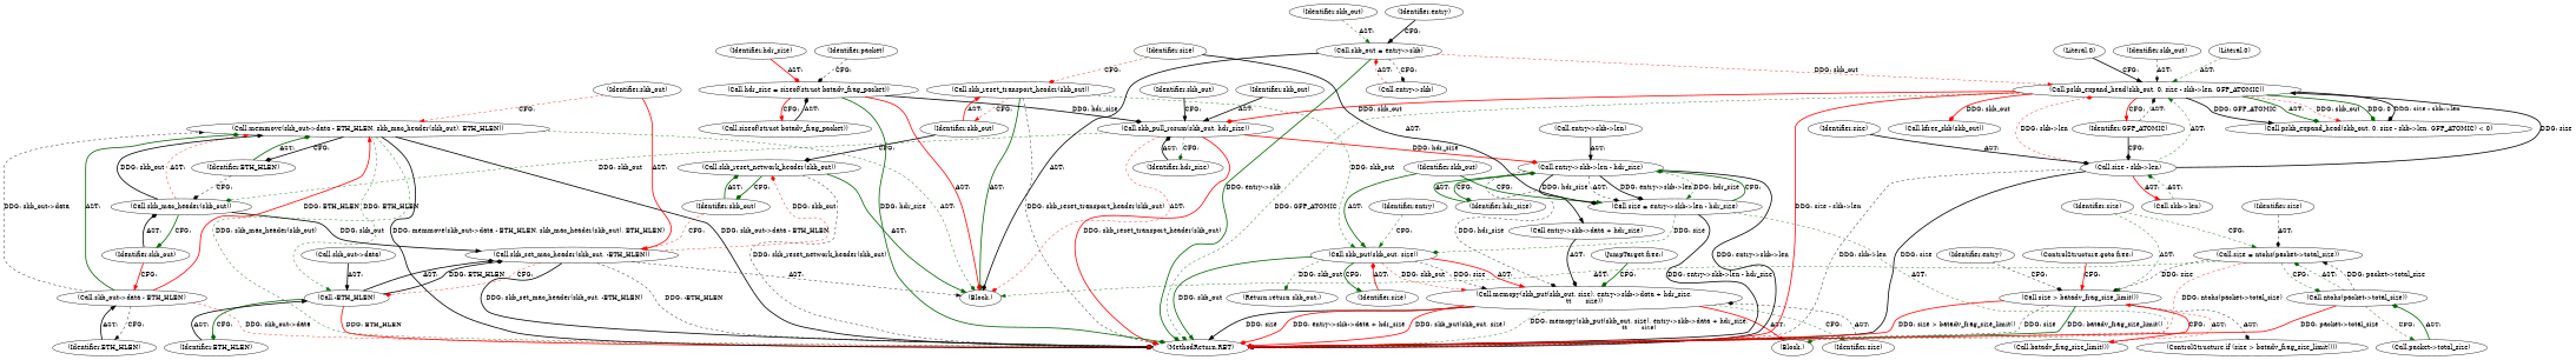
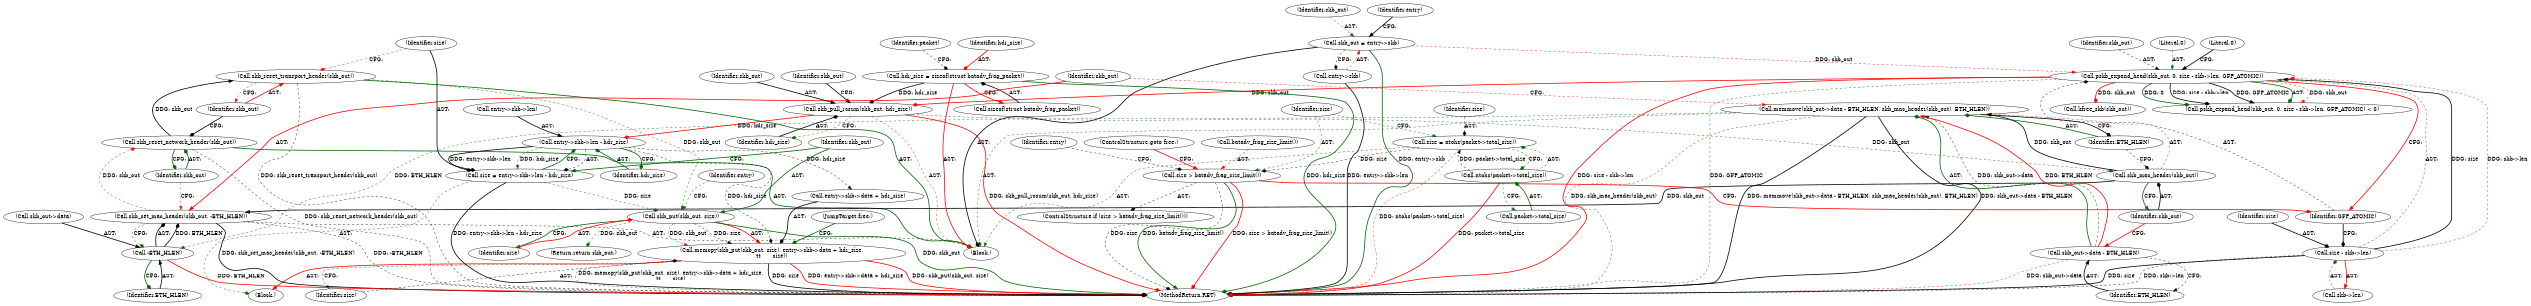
  digraph {
    edge [arrowhead=diamond color=black style=bold]
    n1 [label="(Call,memcpy(skb_put(skb_out, size), entry->skb->data + hdr_size,\n\t\t       size))"]
    n2 [label="(Identifier,size)"]
    n3 [label="(MethodReturn,RET)"]
    n4 [label="(Block,)"]
    n5 [label="(Call,skb_put(skb_out, size))"]
    n6 [label="(Return,return skb_out;)"]
    n7 [label="(Identifier,size)"]
    n8 [label="(Call,skb_reset_transport_header(skb_out))"]
    n9 [label="(Block,)"]
    n10 [label="(Identifier,skb_out)"]
    n11 [label="(Call,skb_reset_network_header(skb_out))"]
    n12 [label="(Identifier,skb_out)"]
    n13 [label="(Call,skb_set_mac_header(skb_out, -ETH_HLEN))"]
    n14 [label="(Call,-ETH_HLEN)"]
    n15 [label="(Identifier,ETH_HLEN)"]
    n16 [label="(Call,skb_mac_header(skb_out))"]
    n17 [label="(Call,memmove(skb_out->data - ETH_HLEN, skb_mac_header(skb_out), ETH_HLEN))"]
    n18 [label="(Identifier,skb_out)"]
    n19 [label="(Identifier,ETH_HLEN)"]
    n20 [label="(Call,skb_out->data - ETH_HLEN)"]
    n21 [label="(Call,skb_pull_rcsum(skb_out, hdr_size))"]
    n22 [label="(Call,entry->skb->len - hdr_size)"]
    n23 [label="(Identifier,hdr_size)"]
    n24 [label="(Call,size = entry->skb->len - hdr_size)"]
    n25 [label="(Call,entry->skb->data + hdr_size)"]
    n26 [label="(Identifier,hdr_size)"]
    n27 [label="(Call,pskb_expand_head(skb_out, 0, size - skb->len, GFP_ATOMIC))"]
    n28 [label="(Call,kfree_skb(skb_out))"]
    n29 [label="(Call,pskb_expand_head(skb_out, 0, size - skb->len, GFP_ATOMIC) < 0)"]
    n30 [label="(Identifier,GFP_ATOMIC)"]
    n31 [label="(Call,size - skb->len)"]
    n32 [label="(Call,skb_out = entry->skb)"]
    n33 [label="(Call,entry->skb)"]
    n34 [label="(Call,skb->len)"]
    n35 [label="(Call,size > batadv_frag_size_limit())"]
    n36 [label="(Call,batadv_frag_size_limit())"]
    n37 [label="(ControlStructure,if (size > batadv_frag_size_limit()))"]
    n38 [label="(Call,size = ntohs(packet->total_size))"]
    n39 [label="(Call,ntohs(packet->total_size))"]
    n40 [label="(Call,packet->total_size)"]
    n41 [label="(Call,hdr_size = sizeof(struct batadv_frag_packet))"]
    n42 [label="(Call,sizeof(struct batadv_frag_packet))"]
    n43 [label="(Identifier,ETH_HLEN)"]
    n44 [label="(Identifier,skb_out)"]
    n45 [label="(Identifier,skb_out)"]
    n46 [label="(Identifier,hdr_size)"]
    n47 [label="(Call,entry->skb->len)"]
    n48 [label="(Identifier,skb_out)"]
    n49 [label="(ControlStructure,goto free;)"]
    n50 [label="(JumpTarget,free:)"]
    n51 [label="(Identifier,skb_out)"]
    n52 [label="(Call,skb_out->data)"]
    n53 [label="(Identifier,size)"]
    n54 [label="(Identifier,skb_out)"]
    n55 [label="(Literal,0)"]
    n56 [label="(Identifier,size)"]
    n57 [label="(Identifier,entry)"]
    n58 [label="(Identifier,size)"]
    n59 [label="(Identifier,size)"]
    n60 [label="(Identifier,skb_out)"]
    n61 [label="(Literal,0)"]
    n62 [label="(Identifier,entry)"]
    n63 [label="(Identifier,entry)"]
    n64 [label="(Identifier,packet)"]
    n1 -> n2 [arrowhead=normal color=darkgreen label="CFG: " style=dashed]
    n1 -> n3 [arrowhead=normal color=darkgreen label="DDG: memcpy(skb_put(skb_out, size), entry->skb->data + hdr_size,\n\t\t       size)" style=dashed]
    n1 -> n3 [arrowhead=normal label="DDG: size"]
    n1 -> n3 [color=red label="DDG: entry->skb->data + hdr_size"]
    n1 -> n3 [color=red label="DDG: skb_put(skb_out, size)"]
    n1 -> n4 [arrowhead=normal color=red label="AST: "]
    n2 -> n1 [label="AST: " style=dashed]
    n5 -> n1 [arrowhead=normal color=red label="AST: "]
    n5 -> n1 [arrowhead=normal color=red label="DDG: skb_out" style=dashed]
    n5 -> n1 [arrowhead=normal label="DDG: size" style=dashed]
    n5 -> n3 [arrowhead=normal color=darkgreen label="DDG: skb_out"]
    n5 -> n6 [color=darkgreen label="DDG: skb_out" style=dashed]
    n5 -> n7 [arrowhead=normal color=darkgreen label="CFG: "]
    n7 -> n5 [color=red label="AST: "]
    n8 -> n3 [arrowhead=normal label="DDG: skb_reset_transport_header(skb_out)" style=dashed]
    n8 -> n5 [arrowhead=normal color=darkgreen label="DDG: skb_out" style=dashed]
    n8 -> n9 [color=darkgreen label="AST: "]
    n8 -> n10 [arrowhead=normal color=red label="CFG: " style=dashed]
    n10 -> n8 [arrowhead=normal color=red label="AST: "]
    n10 -> n11 [label="CFG: "]
    n11 -> n3 [label="DDG: skb_reset_network_header(skb_out)" style=dashed]
+   n11 -> n8 [arrowhead=normal label="DDG: skb_out"]
    n11 -> n9 [arrowhead=normal color=darkgreen label="AST: "]
    n11 -> n12 [color=darkgreen label="CFG: "]
    n12 -> n11 [color=darkgreen label="AST: "]
    n12 -> n13 [arrowhead=normal color=red label="CFG: " style=dashed]
    n13 -> n3 [label="DDG: -ETH_HLEN" style=dashed]
    n13 -> n3 [arrowhead=normal label="DDG: skb_set_mac_header(skb_out, -ETH_HLEN)"]
    n13 -> n9 [arrowhead=normal label="AST: " style=dashed]
    n13 -> n11 [color=red label="DDG: skb_out" style=dashed]
-   n13 -> n14 [color=red label="CFG: " style=dashed]
+   n13 -> n14 [color=darkgreen label="CFG: " style=dashed]
    n14 -> n3 [arrowhead=normal color=red label="DDG: ETH_HLEN"]
    n14 -> n13 [label="AST: "]
    n14 -> n13 [label="DDG: ETH_HLEN"]
    n14 -> n15 [color=darkgreen label="CFG: "]
    n15 -> n14 [arrowhead=normal label="AST: "]
    n16 -> n13 [arrowhead=normal label="DDG: skb_out"]
    n16 -> n17 [arrowhead=normal color=red label="AST: " style=dashed]
    n16 -> n17 [arrowhead=normal label="DDG: skb_out"]
    n16 -> n18 [arrowhead=normal color=darkgreen label="CFG: "]
    n17 -> n3 [color=darkgreen label="DDG: skb_mac_header(skb_out)" style=dashed]
    n17 -> n3 [arrowhead=normal label="DDG: memmove(skb_out->data - ETH_HLEN, skb_mac_header(skb_out), ETH_HLEN)"]
    n17 -> n3 [label="DDG: skb_out->data - ETH_HLEN"]
    n17 -> n9 [color=darkgreen label="AST: " style=dashed]
    n17 -> n14 [arrowhead=normal color=darkgreen label="DDG: ETH_HLEN" style=dashed]
    n17 -> n19 [label="CFG: "]
    n18 -> n16 [label="AST: "]
    n18 -> n20 [arrowhead=normal color=red label="CFG: "]
    n19 -> n16 [label="CFG: " style=dashed]
    n19 -> n17 [color=darkgreen label="AST: "]
    n20 -> n3 [arrowhead=normal color=red label="DDG: skb_out->data" style=dashed]
    n20 -> n17 [color=darkgreen label="AST: "]
    n20 -> n17 [arrowhead=normal label="DDG: skb_out->data" style=dashed]
    n20 -> n17 [arrowhead=normal color=red label="DDG: ETH_HLEN"]
    n20 -> n43 [arrowhead=normal label="CFG: " style=dashed]
-   n21 -> n3 [color=red label="DDG: skb_reset_transport_header(skb_out)"]
+   n21 -> n3 [color=red label="DDG: skb_pull_rcsum(skb_out, hdr_size)"]
    n21 -> n9 [color=red label="AST: " style=dashed]
    n21 -> n16 [color=darkgreen label="DDG: skb_out" style=dashed]
    n21 -> n22 [color=red label="DDG: hdr_size"]
    n21 -> n23 [color=darkgreen label="CFG: " style=dashed]
    n22 -> n1 [label="DDG: hdr_size" style=dashed]
-   n22 -> n3 [arrowhead=normal label="DDG: entry->skb->len"]
+   n33 -> n3 [arrowhead=normal label="DDG: entry->skb->len"]
    n22 -> n24 [label="AST: " style=dashed]
    n22 -> n24 [label="DDG: entry->skb->len"]
    n22 -> n24 [arrowhead=normal color=darkgreen label="DDG: hdr_size" style=dashed]
-   n22 -> n25 [arrowhead=normal label="DDG: hdr_size"]
+   n22 -> n25 [arrowhead=normal label="DDG: hdr_size" style=dashed]
    n22 -> n26 [color=darkgreen label="CFG: "]
    n23 -> n21 [label="AST: "]
    n24 -> n3 [arrowhead=normal label="DDG: entry->skb->len - hdr_size"]
    n24 -> n4 [color=darkgreen label="AST: " style=dashed]
    n24 -> n5 [color=darkgreen label="DDG: size" style=dashed]
    n24 -> n22 [color=darkgreen label="CFG: "]
    n25 -> n1 [label="AST: "]
    n26 -> n22 [color=darkgreen label="AST: "]
    n27 -> n3 [color=red label="DDG: size - skb->len"]
    n27 -> n3 [color=darkgreen label="DDG: GFP_ATOMIC" style=dashed]
    n27 -> n21 [color=red label="DDG: skb_out"]
    n27 -> n28 [color=red label="DDG: skb_out"]
    n27 -> n29 [color=darkgreen label="AST: "]
    n27 -> n29 [arrowhead=normal color=red label="DDG: skb_out" style=dashed]
    n27 -> n29 [color=darkgreen label="DDG: 0"]
    n27 -> n29 [label="DDG: size - skb->len"]
    n27 -> n29 [arrowhead=normal label="DDG: GFP_ATOMIC"]
    n27 -> n30 [arrowhead=normal color=red label="CFG: "]
    n30 -> n27 [label="AST: " style=dashed]
    n30 -> n31 [label="CFG: "]
    n31 -> n3 [label="DDG: skb->len" style=dashed]
    n31 -> n3 [label="DDG: size"]
    n31 -> n27 [arrowhead=normal color=darkgreen label="AST: " style=dashed]
    n31 -> n27 [arrowhead=normal label="DDG: size"]
    n31 -> n27 [color=red label="DDG: skb->len" style=dashed]
    n31 -> n34 [arrowhead=normal color=red label="AST: "]
    n32 -> n3 [color=darkgreen label="DDG: entry->skb"]
    n32 -> n9 [label="AST: "]
    n32 -> n27 [arrowhead=normal color=red label="DDG: skb_out" style=dashed]
    n32 -> n33 [label="CFG: " style=dashed]
-   n33 -> n32 [color=red label="AST: " style=dashed]
+   n33 -> n32 [arrowhead=normal color=red label="AST: " style=dashed]
    n34 -> n31 [color=darkgreen label="AST: " style=dashed]
    n35 -> n3 [arrowhead=normal color=darkgreen label="DDG: batadv_frag_size_limit()"]
    n35 -> n3 [color=red label="DDG: size > batadv_frag_size_limit()"]
    n35 -> n3 [label="DDG: size" style=dashed]
-   n35 -> n36 [arrowhead=normal color=red label="CFG: "]
+   n35 -> n30 [arrowhead=normal color=red label="CFG: "]
    n35 -> n37 [label="AST: " style=dashed]
    n36 -> n35 [arrowhead=normal color=red label="AST: " style=dashed]
    n38 -> n3 [arrowhead=normal color=red label="DDG: ntohs(packet->total_size)" style=dashed]
    n38 -> n9 [arrowhead=normal color=darkgreen label="AST: " style=dashed]
    n38 -> n35 [label="DDG: size" style=dashed]
    n38 -> n39 [color=darkgreen label="CFG: " style=dashed]
    n39 -> n3 [color=red label="DDG: packet->total_size"]
    n39 -> n38 [color=darkgreen label="AST: " style=dashed]
    n39 -> n38 [arrowhead=normal label="DDG: packet->total_size" style=dashed]
    n39 -> n40 [arrowhead=normal color=darkgreen label="CFG: " style=dashed]
    n40 -> n39 [color=darkgreen label="AST: "]
    n41 -> n3 [color=darkgreen label="DDG: hdr_size"]
    n41 -> n9 [color=red label="AST: "]
    n41 -> n21 [label="DDG: hdr_size"]
    n41 -> n42 [arrowhead=normal color=red label="CFG: "]
    n42 -> n41 [label="AST: "]
    n43 -> n20 [arrowhead=normal label="AST: "]
    n44 -> n5 [arrowhead=normal color=darkgreen label="AST: "]
    n44 -> n24 [arrowhead=normal color=darkgreen label="CFG: "]
    n45 -> n27 [arrowhead=normal label="AST: " style=dashed]
    n46 -> n41 [color=red label="AST: "]
    n47 -> n22 [arrowhead=normal label="AST: "]
    n48 -> n32 [arrowhead=normal color=darkgreen label="AST: " style=dashed]
    n49 -> n35 [arrowhead=normal color=red label="CFG: "]
    n50 -> n1 [color=darkgreen label="CFG: "]
    n51 -> n21 [arrowhead=normal label="CFG: "]
    n52 -> n14 [arrowhead=normal label="AST: "]
    n53 -> n35 [arrowhead=normal color=darkgreen label="AST: " style=dashed]
    n53 -> n38 [arrowhead=normal color=darkgreen label="CFG: " style=dashed]
    n54 -> n13 [arrowhead=normal color=red label="AST: "]
    n54 -> n17 [arrowhead=normal color=red label="CFG: " style=dashed]
    n55 -> n27 [arrowhead=normal color=darkgreen label="AST: " style=dashed]
    n56 -> n8 [color=red label="CFG: " style=dashed]
    n56 -> n24 [label="AST: "]
    n57 -> n35 [label="CFG: " style=dashed]
    n58 -> n38 [label="AST: " style=dashed]
    n59 -> n31 [label="AST: "]
    n60 -> n21 [arrowhead=normal label="AST: "]
    n61 -> n27 [arrowhead=normal label="CFG: "]
    n62 -> n32 [arrowhead=normal label="CFG: "]
    n63 -> n5 [arrowhead=normal color=darkgreen label="CFG: " style=dashed]
    n64 -> n41 [label="CFG: " style=dashed]
  }
